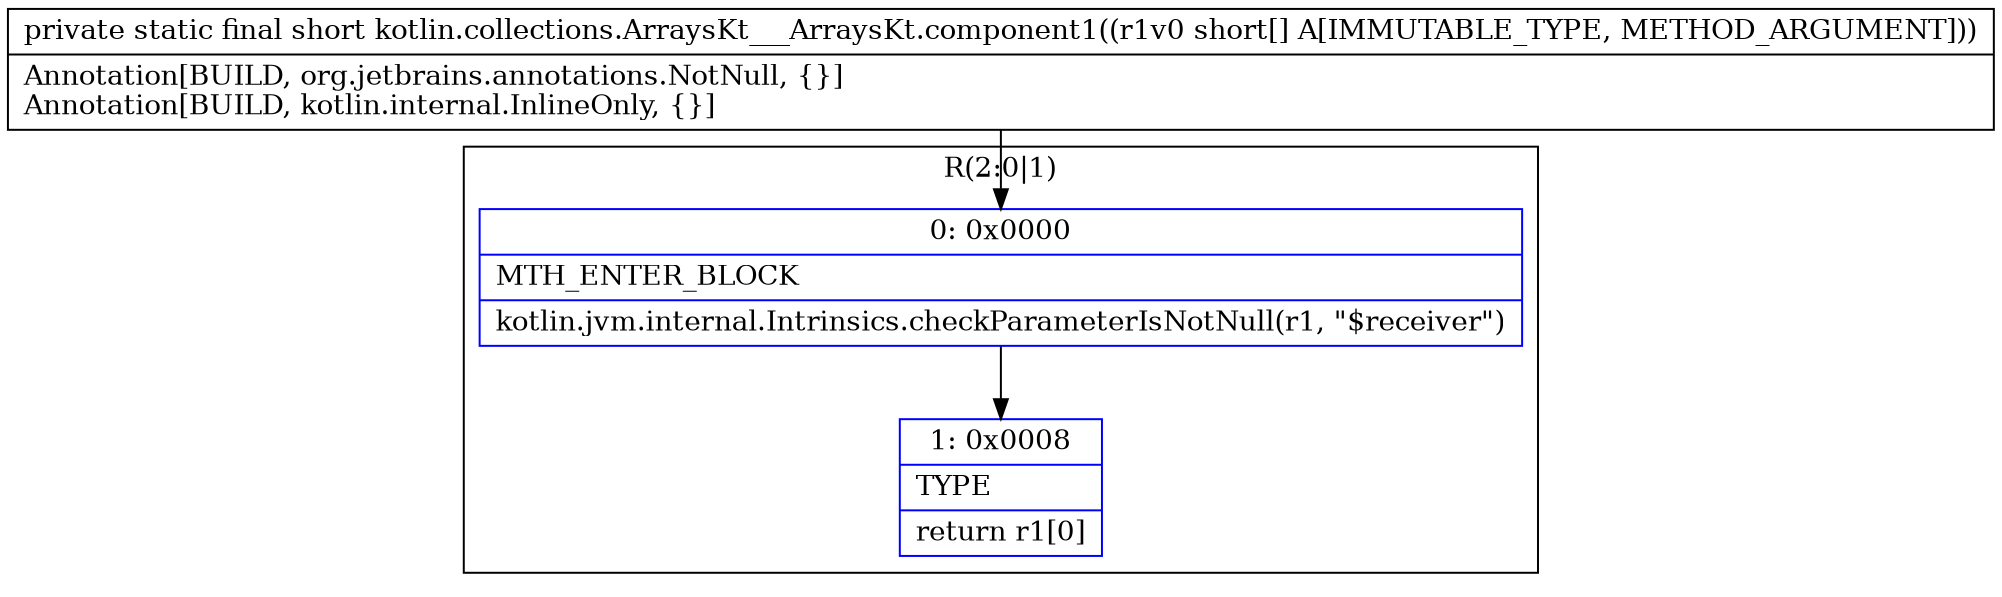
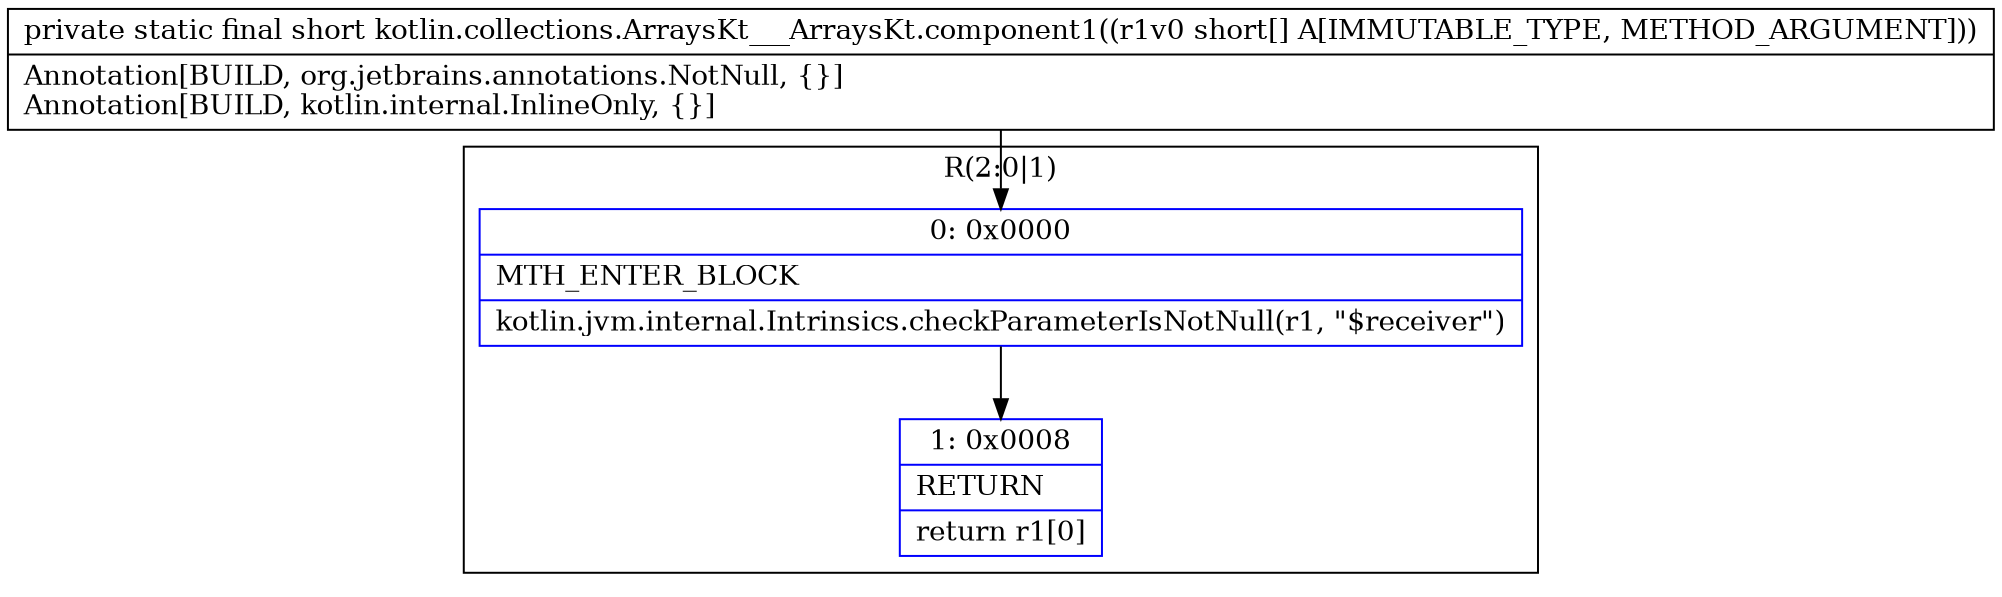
  digraph {
    node [color=blue shape=record]
    n1 [label="{0\:\ 0x0000|MTH_ENTER_BLOCK\l|kotlin.jvm.internal.Intrinsics.checkParameterIsNotNull(r1, \"$receiver\")\l}"]
-   n2 [label="{1\:\ 0x0008|TYPE\l|return r1[0]\l}"]
+   n2 [label="{1\:\ 0x0008|RETURN\l|return r1[0]\l}"]
    n3 [label="{private static final short kotlin.collections.ArraysKt___ArraysKt.component1((r1v0 short[] A[IMMUTABLE_TYPE, METHOD_ARGUMENT]))  | Annotation[BUILD, org.jetbrains.annotations.NotNull, \{\}]\lAnnotation[BUILD, kotlin.internal.InlineOnly, \{\}]\l}" color=""]
    subgraph cluster_1 {
      label="R(2:0|1)"
      n1
      n2
    }
    n1 -> n2
    n3 -> n1
  }
